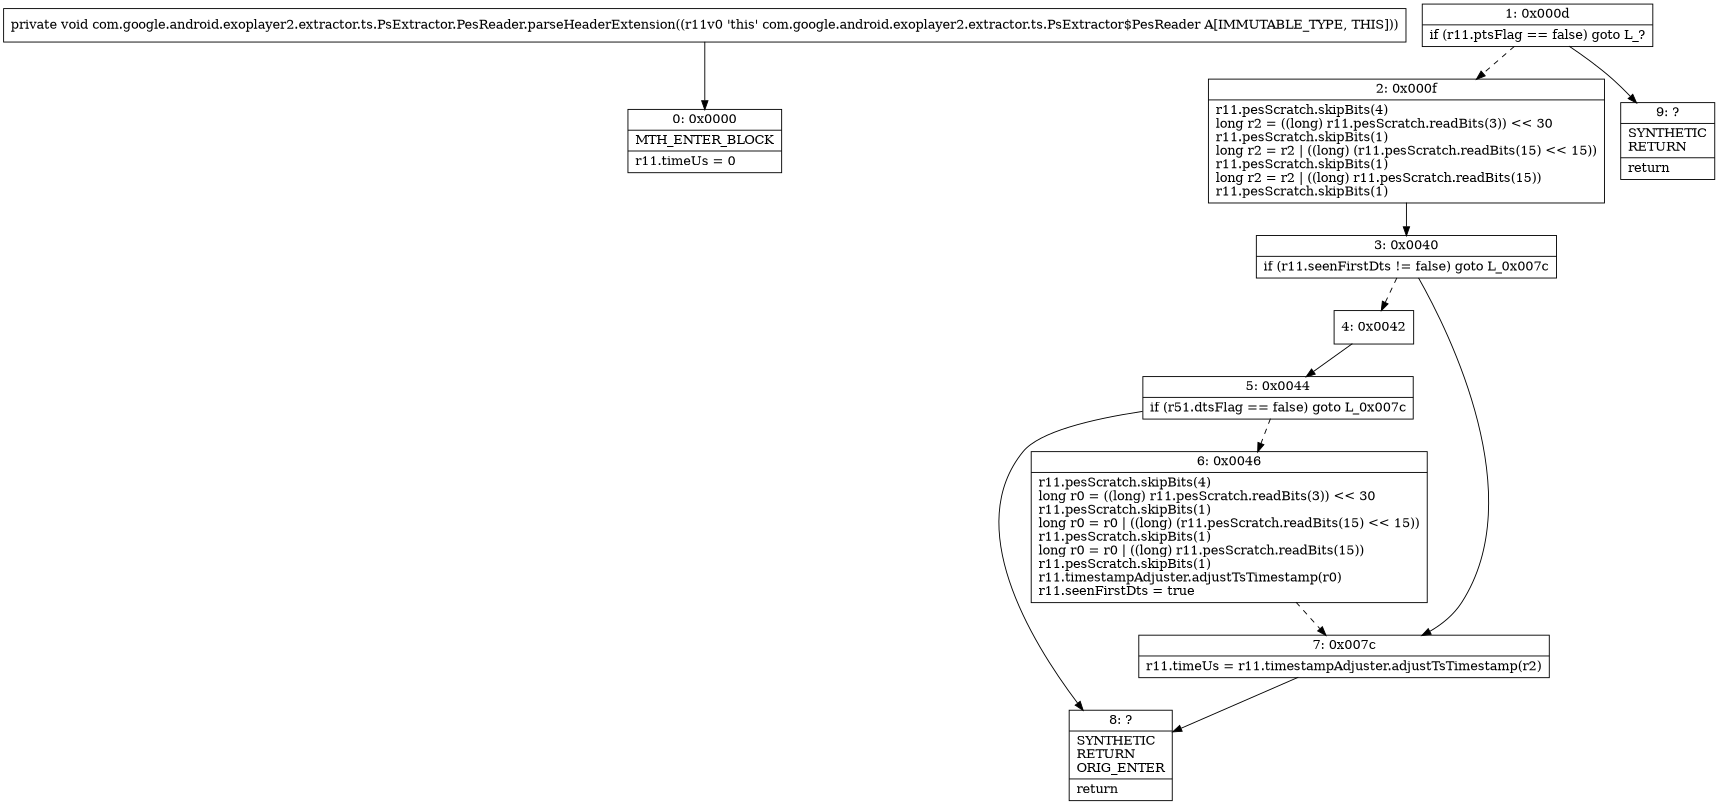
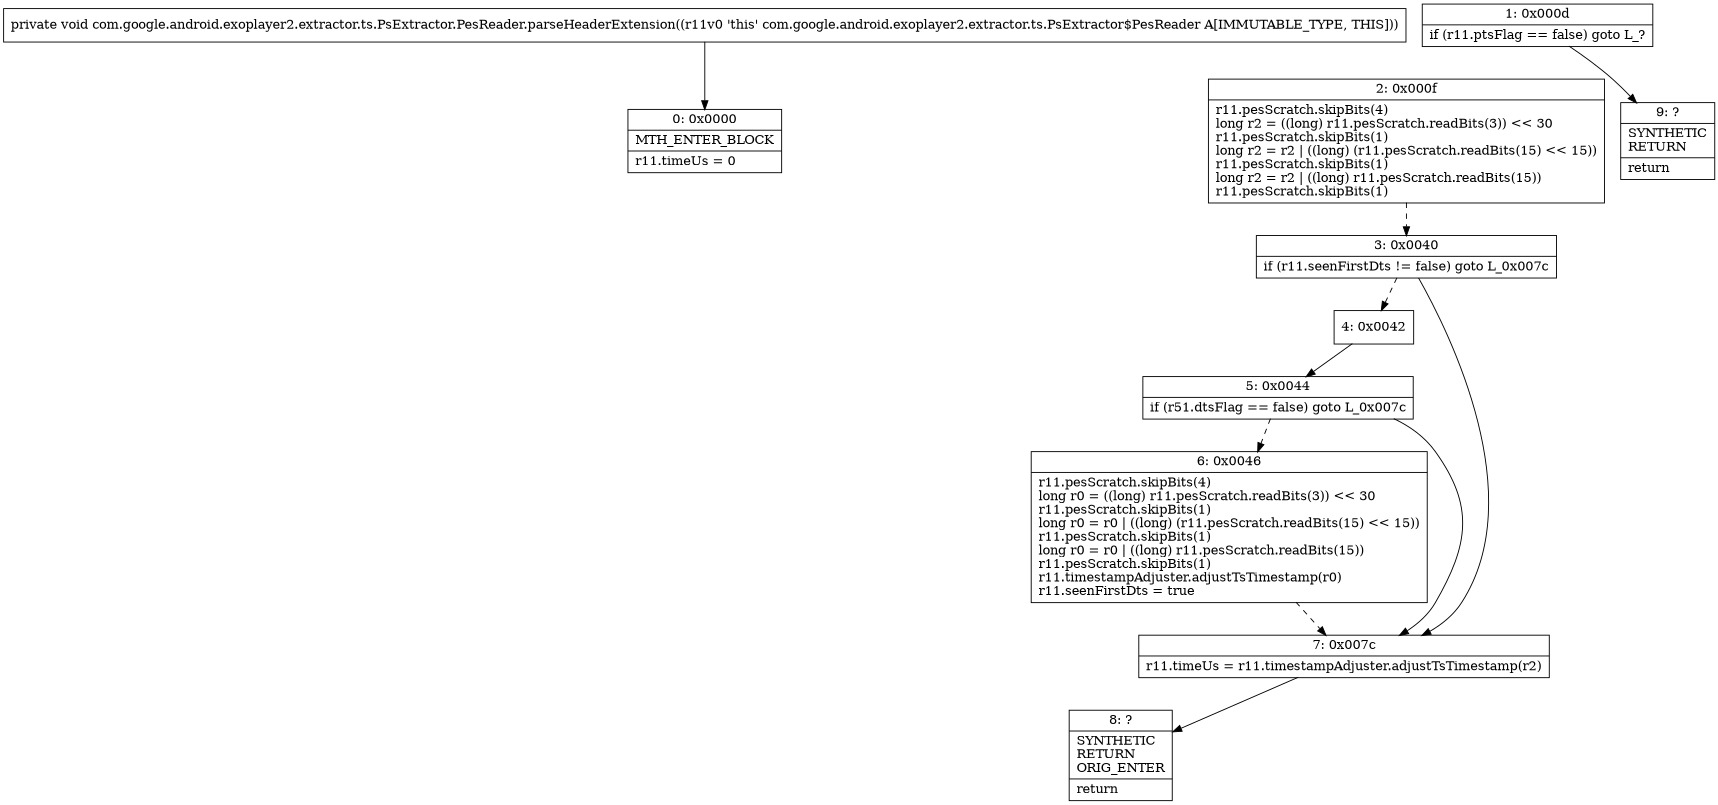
  digraph {
    node [shape=record]
    n1 [label="{0\:\ 0x0000|MTH_ENTER_BLOCK\l|r11.timeUs = 0\l}"]
    n2 [label="{1\:\ 0x000d|if (r11.ptsFlag == false) goto L_?\l}"]
    n3 [label="{2\:\ 0x000f|r11.pesScratch.skipBits(4)\llong r2 = ((long) r11.pesScratch.readBits(3)) \<\< 30\lr11.pesScratch.skipBits(1)\llong r2 = r2 \| ((long) (r11.pesScratch.readBits(15) \<\< 15))\lr11.pesScratch.skipBits(1)\llong r2 = r2 \| ((long) r11.pesScratch.readBits(15))\lr11.pesScratch.skipBits(1)\l}"]
    n4 [label="{9\:\ ?|SYNTHETIC\lRETURN\l|return\l}"]
    n5 [label="{3\:\ 0x0040|if (r11.seenFirstDts != false) goto L_0x007c\l}"]
    n6 [label="{4\:\ 0x0042}"]
    n7 [label="{7\:\ 0x007c|r11.timeUs = r11.timestampAdjuster.adjustTsTimestamp(r2)\l}"]
    n8 [label="{5\:\ 0x0044|if (r51.dtsFlag == false) goto L_0x007c\l}"]
    n9 [label="{8\:\ ?|SYNTHETIC\lRETURN\lORIG_ENTER\l|return\l}"]
    n10 [label="{6\:\ 0x0046|r11.pesScratch.skipBits(4)\llong r0 = ((long) r11.pesScratch.readBits(3)) \<\< 30\lr11.pesScratch.skipBits(1)\llong r0 = r0 \| ((long) (r11.pesScratch.readBits(15) \<\< 15))\lr11.pesScratch.skipBits(1)\llong r0 = r0 \| ((long) r11.pesScratch.readBits(15))\lr11.pesScratch.skipBits(1)\lr11.timestampAdjuster.adjustTsTimestamp(r0)\lr11.seenFirstDts = true\l}"]
    n11 [label="{private void com.google.android.exoplayer2.extractor.ts.PsExtractor.PesReader.parseHeaderExtension((r11v0 'this' com.google.android.exoplayer2.extractor.ts.PsExtractor$PesReader A[IMMUTABLE_TYPE, THIS])) }"]
-   n2 -> n3 [style=dashed]
    n2 -> n4
-   n3 -> n5
+   n3 -> n5 [style=dashed]
    n5 -> n6 [style=dashed]
    n5 -> n7
    n6 -> n8
    n7 -> n9
-   n8 -> n9
+   n8 -> n7
    n8 -> n10 [style=dashed]
    n10 -> n7 [style=dashed]
    n11 -> n1
  }
